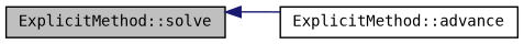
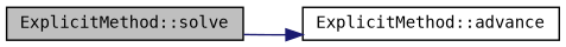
  digraph {
    rankdir=LR
    fontname="DejaVu Sans Mono"
    node [color=black fontname="DejaVu Sans Mono" fontsize=10 shape=record style=filled]
    n1 [fillcolor=grey75 fontcolor=black height=0.2 label="ExplicitMethod::solve" width=0.4]
    n2 [fillcolor=white height=0.2 label="ExplicitMethod::advance" width=0.4]
-   n2 -> n1 [color=midnightblue fontname="DejaVu Sans Mono" fontsize=10 labelfontname=Helvetica labelfontsize=10 style=solid]
+   n1 -> n2 [color=midnightblue fontname="DejaVu Sans Mono" fontsize=10 labelfontname=Helvetica labelfontsize=10 style=solid]
  }
